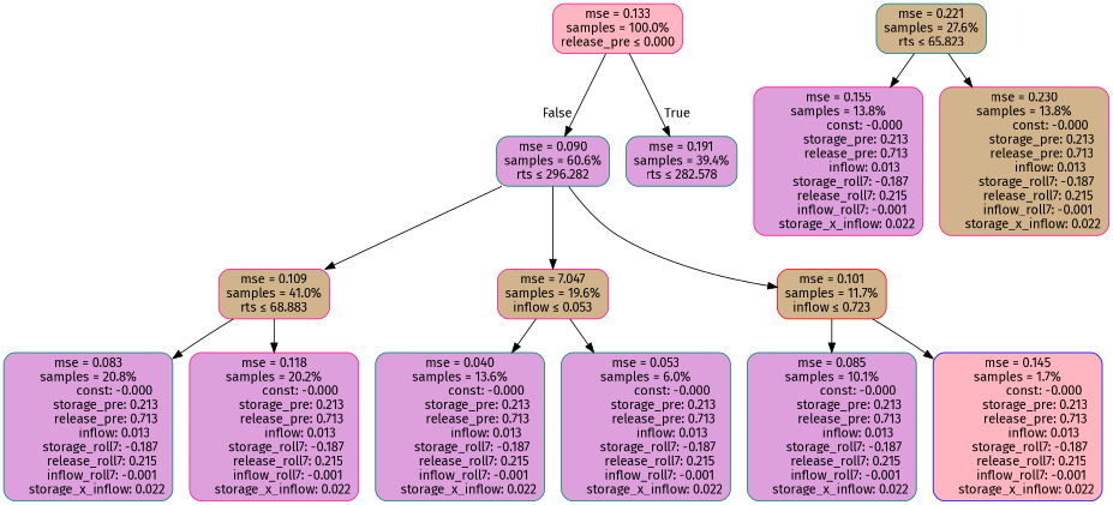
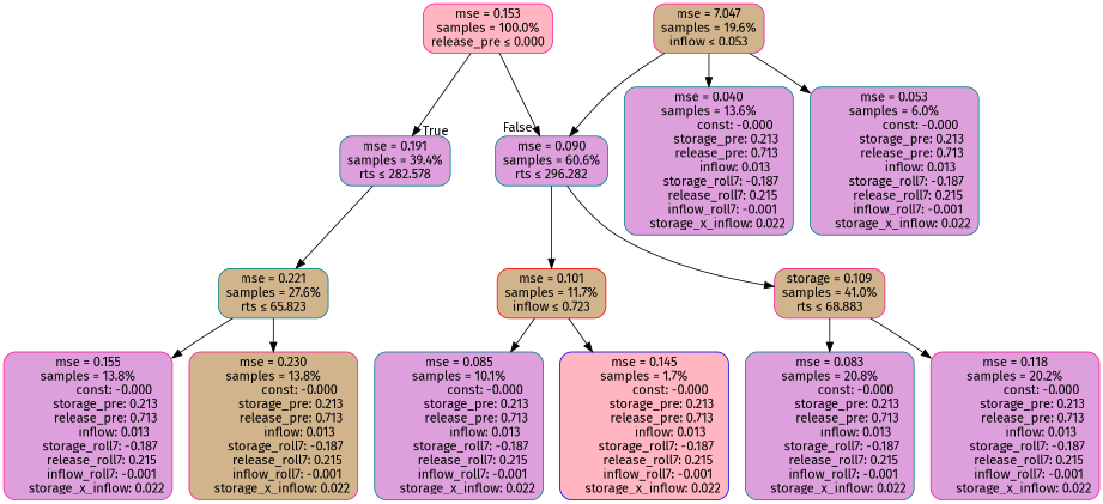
  digraph {
    fontname="Fira Sans"
    node [color=teal fillcolor=plum fontname="Fira Sans" shape=rectangle style="filled, rounded"]
    edge [fontname="Fira Sans"]
-   n1 [color=deeppink fillcolor=lightpink label="mse = 0.133\nsamples = 100.0%\nrelease_pre &le; 0.000"]
+   n1 [color=deeppink fillcolor=lightpink label="mse = 0.153\nsamples = 100.0%\nrelease_pre &le; 0.000"]
    n2 [label="mse = 0.090\nsamples = 60.6%\nrts &le; 296.282"]
    n3 [label="mse = 0.191\nsamples = 39.4%\nrts &le; 282.578"]
-   n4 [color=deeppink fillcolor=tan label="mse = 0.109\nsamples = 41.0%\nrts &le; 68.883"]
+   n4 [color=deeppink fillcolor=tan label="storage = 0.109\nsamples = 41.0%\nrts &le; 68.883"]
    n5 [color=deeppink fillcolor=tan label="mse = 7.047\nsamples = 19.6%\ninflow &le; 0.053"]
    n6 [color=red fillcolor=tan label="mse = 0.101\nsamples = 11.7%\ninflow &le; 0.723"]
    n7 [fillcolor=tan label="mse = 0.221\nsamples = 27.6%\nrts &le; 65.823"]
    n8 [label="mse = 0.083\nsamples = 20.8%\n               const: -0.000\n          storage_pre: 0.213\n          release_pre: 0.713\n               inflow: 0.013\n       storage_roll7: -0.187\n        release_roll7: 0.215\n        inflow_roll7: -0.001\n     storage_x_inflow: 0.022"]
    n9 [color=deeppink label="mse = 0.118\nsamples = 20.2%\n               const: -0.000\n          storage_pre: 0.213\n          release_pre: 0.713\n               inflow: 0.013\n       storage_roll7: -0.187\n        release_roll7: 0.215\n        inflow_roll7: -0.001\n     storage_x_inflow: 0.022"]
    n10 [label="mse = 0.040\nsamples = 13.6%\n               const: -0.000\n          storage_pre: 0.213\n          release_pre: 0.713\n               inflow: 0.013\n       storage_roll7: -0.187\n        release_roll7: 0.215\n        inflow_roll7: -0.001\n     storage_x_inflow: 0.022"]
    n11 [label="mse = 0.053\nsamples = 6.0%\n               const: -0.000\n          storage_pre: 0.213\n          release_pre: 0.713\n               inflow: 0.013\n       storage_roll7: -0.187\n        release_roll7: 0.215\n        inflow_roll7: -0.001\n     storage_x_inflow: 0.022"]
    n12 [color=deeppink label="mse = 0.155\nsamples = 13.8%\n               const: -0.000\n          storage_pre: 0.213\n          release_pre: 0.713\n               inflow: 0.013\n       storage_roll7: -0.187\n        release_roll7: 0.215\n        inflow_roll7: -0.001\n     storage_x_inflow: 0.022"]
    n13 [color=deeppink fillcolor=tan label="mse = 0.230\nsamples = 13.8%\n               const: -0.000\n          storage_pre: 0.213\n          release_pre: 0.713\n               inflow: 0.013\n       storage_roll7: -0.187\n        release_roll7: 0.215\n        inflow_roll7: -0.001\n     storage_x_inflow: 0.022"]
    n14 [label="mse = 0.085\nsamples = 10.1%\n               const: -0.000\n          storage_pre: 0.213\n          release_pre: 0.713\n               inflow: 0.013\n       storage_roll7: -0.187\n        release_roll7: 0.215\n        inflow_roll7: -0.001\n     storage_x_inflow: 0.022"]
    n15 [color=blue fillcolor=lightpink label="mse = 0.145\nsamples = 1.7%\n               const: -0.000\n          storage_pre: 0.213\n          release_pre: 0.713\n               inflow: 0.013\n       storage_roll7: -0.187\n        release_roll7: 0.215\n        inflow_roll7: -0.001\n     storage_x_inflow: 0.022"]
    n1 -> n2 [headlabel=False labelangle=45 labeldistance=2.5]
    n1 -> n3 [headlabel=True labelangle=-45 labeldistance=2.5]
    n2 -> n4
-   n2 -> n5
+   n5 -> n2
    n2 -> n6
+   n3 -> n7
    n4 -> n8
    n4 -> n9
    n5 -> n10
    n5 -> n11
    n6 -> n14
    n6 -> n15
    n7 -> n12
    n7 -> n13
  }
